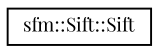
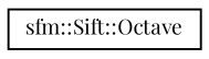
  digraph {
    rankdir=LR
    fontname="Playfair Display"
-   n1 [color=black fillcolor=white fontname="Playfair Display" fontsize=10 height=0.2 label="sfm::Sift::Sift" shape=record style=filled width=0.4]
+   n1 [color=black fillcolor=white fontname="Playfair Display" fontsize=10 height=0.2 label="sfm::Sift::Octave" shape=record style=filled width=0.4]
  }
